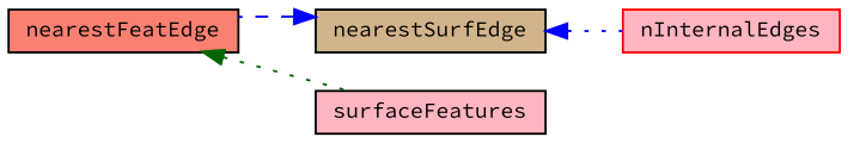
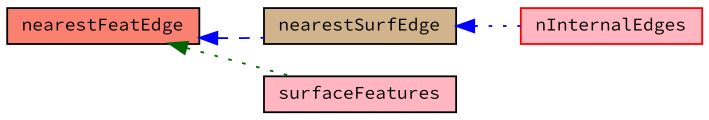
  digraph {
    fontname="Source Code Pro"
    rankdir=LR
    node [color=black fillcolor=lightpink fontname="Source Code Pro" fontsize=10 shape=record style=filled]
    edge [color=blue dir=back fontname="Source Code Pro" fontsize=10 labelfontname=FreeSans labelfontsize=10 style=dotted]
    n1 [fillcolor=salmon fontcolor=black height=0.2 label=nearestFeatEdge width=0.4]
    n2 [fillcolor=tan height=0.2 label=nearestSurfEdge width=0.4]
    n3 [height=0.2 label=surfaceFeatures width=0.4]
    n4 [color=red height=0.2 label=nInternalEdges width=0.4]
-   n2 -> n1 [style=dashed]
+   n1 -> n2 [style=dashed]
    n1 -> n3 [color=darkgreen]
    n2 -> n4
  }
